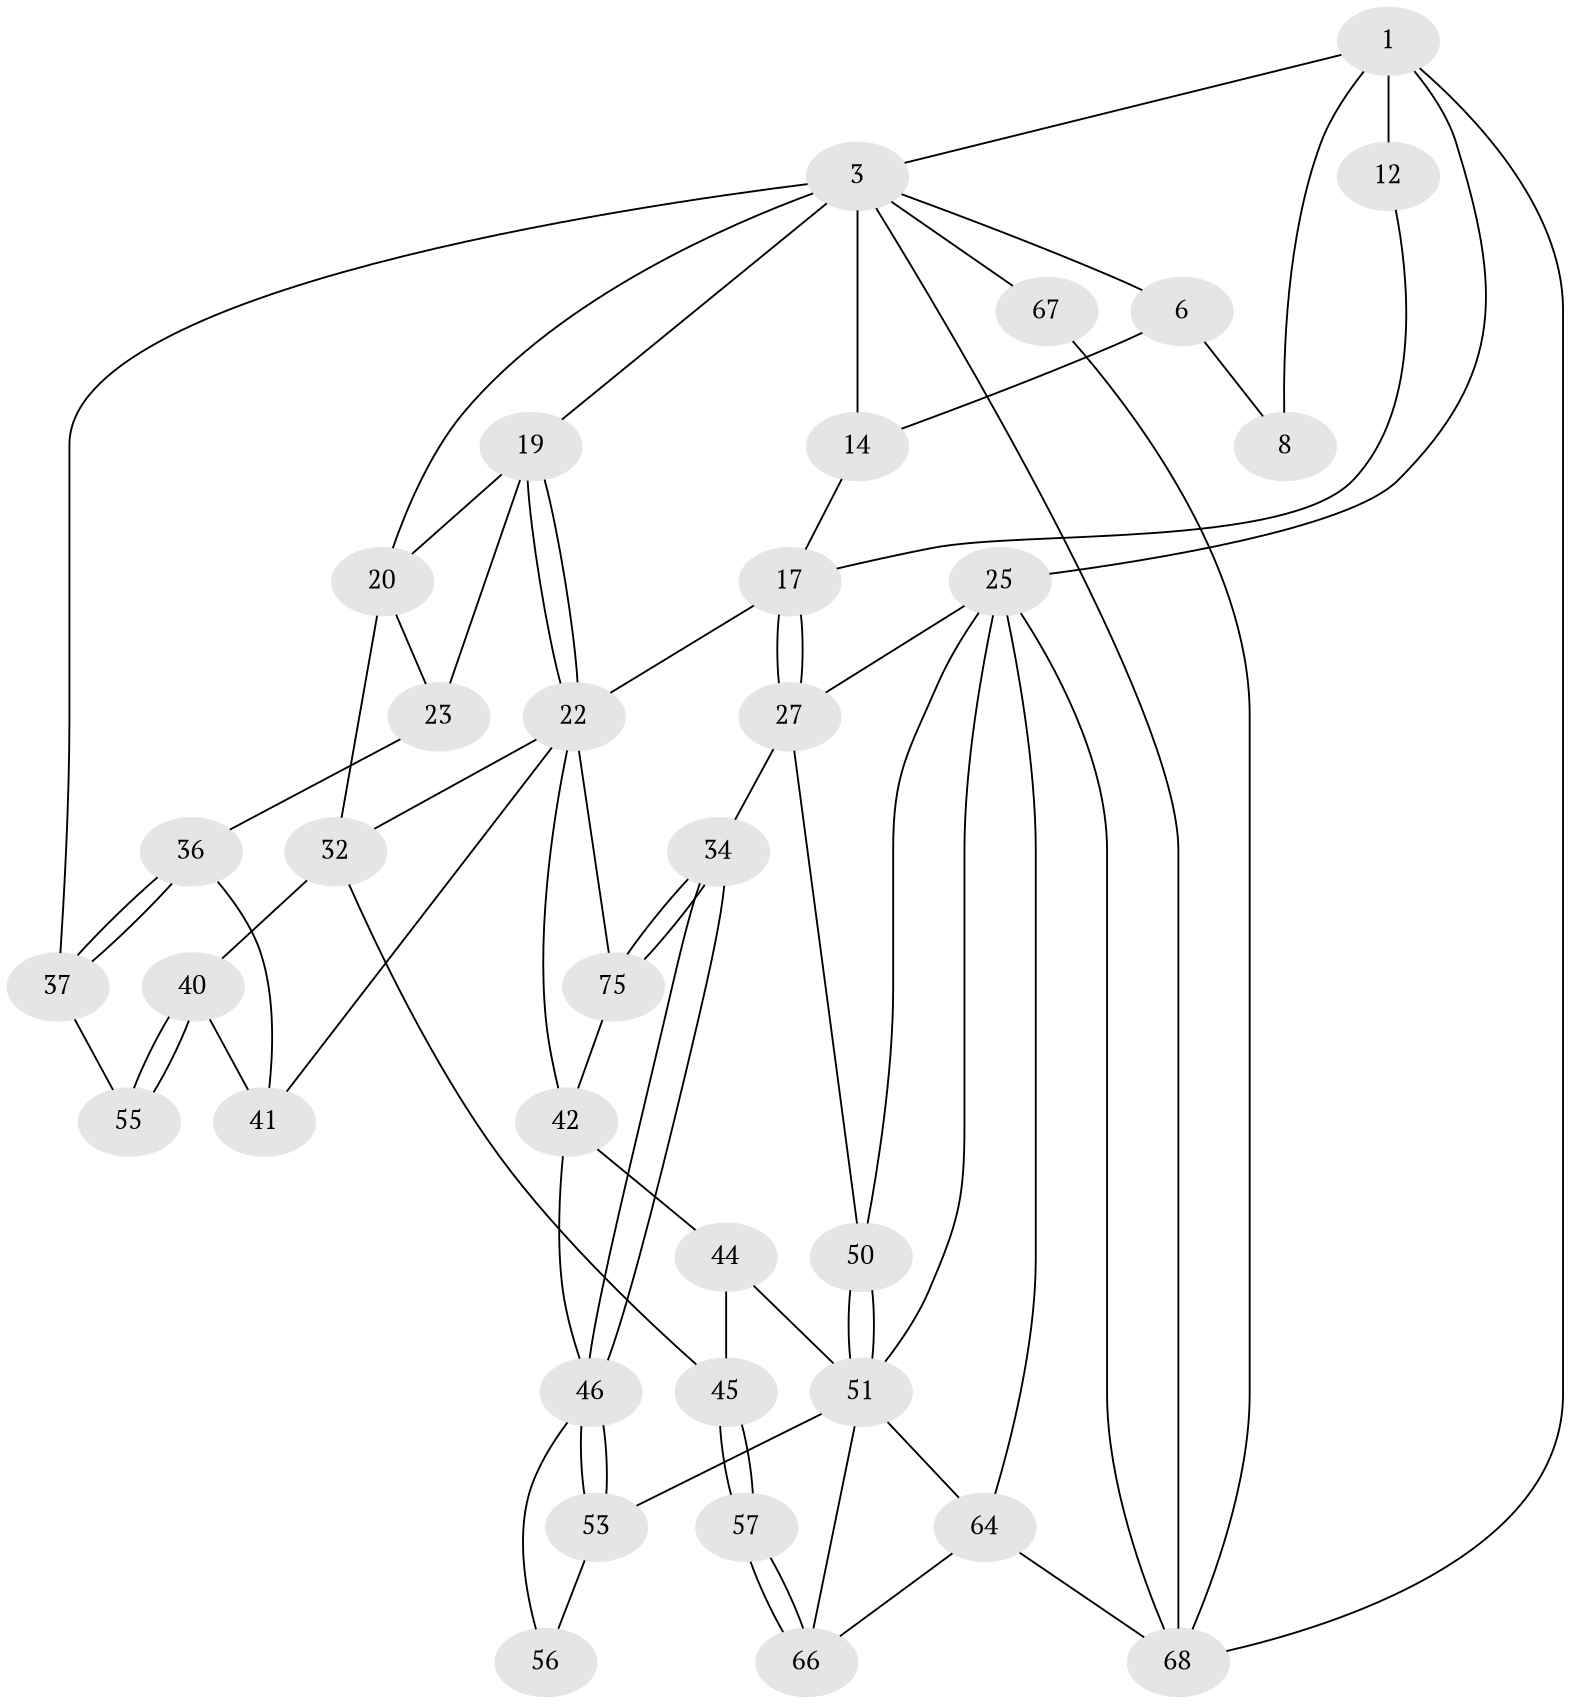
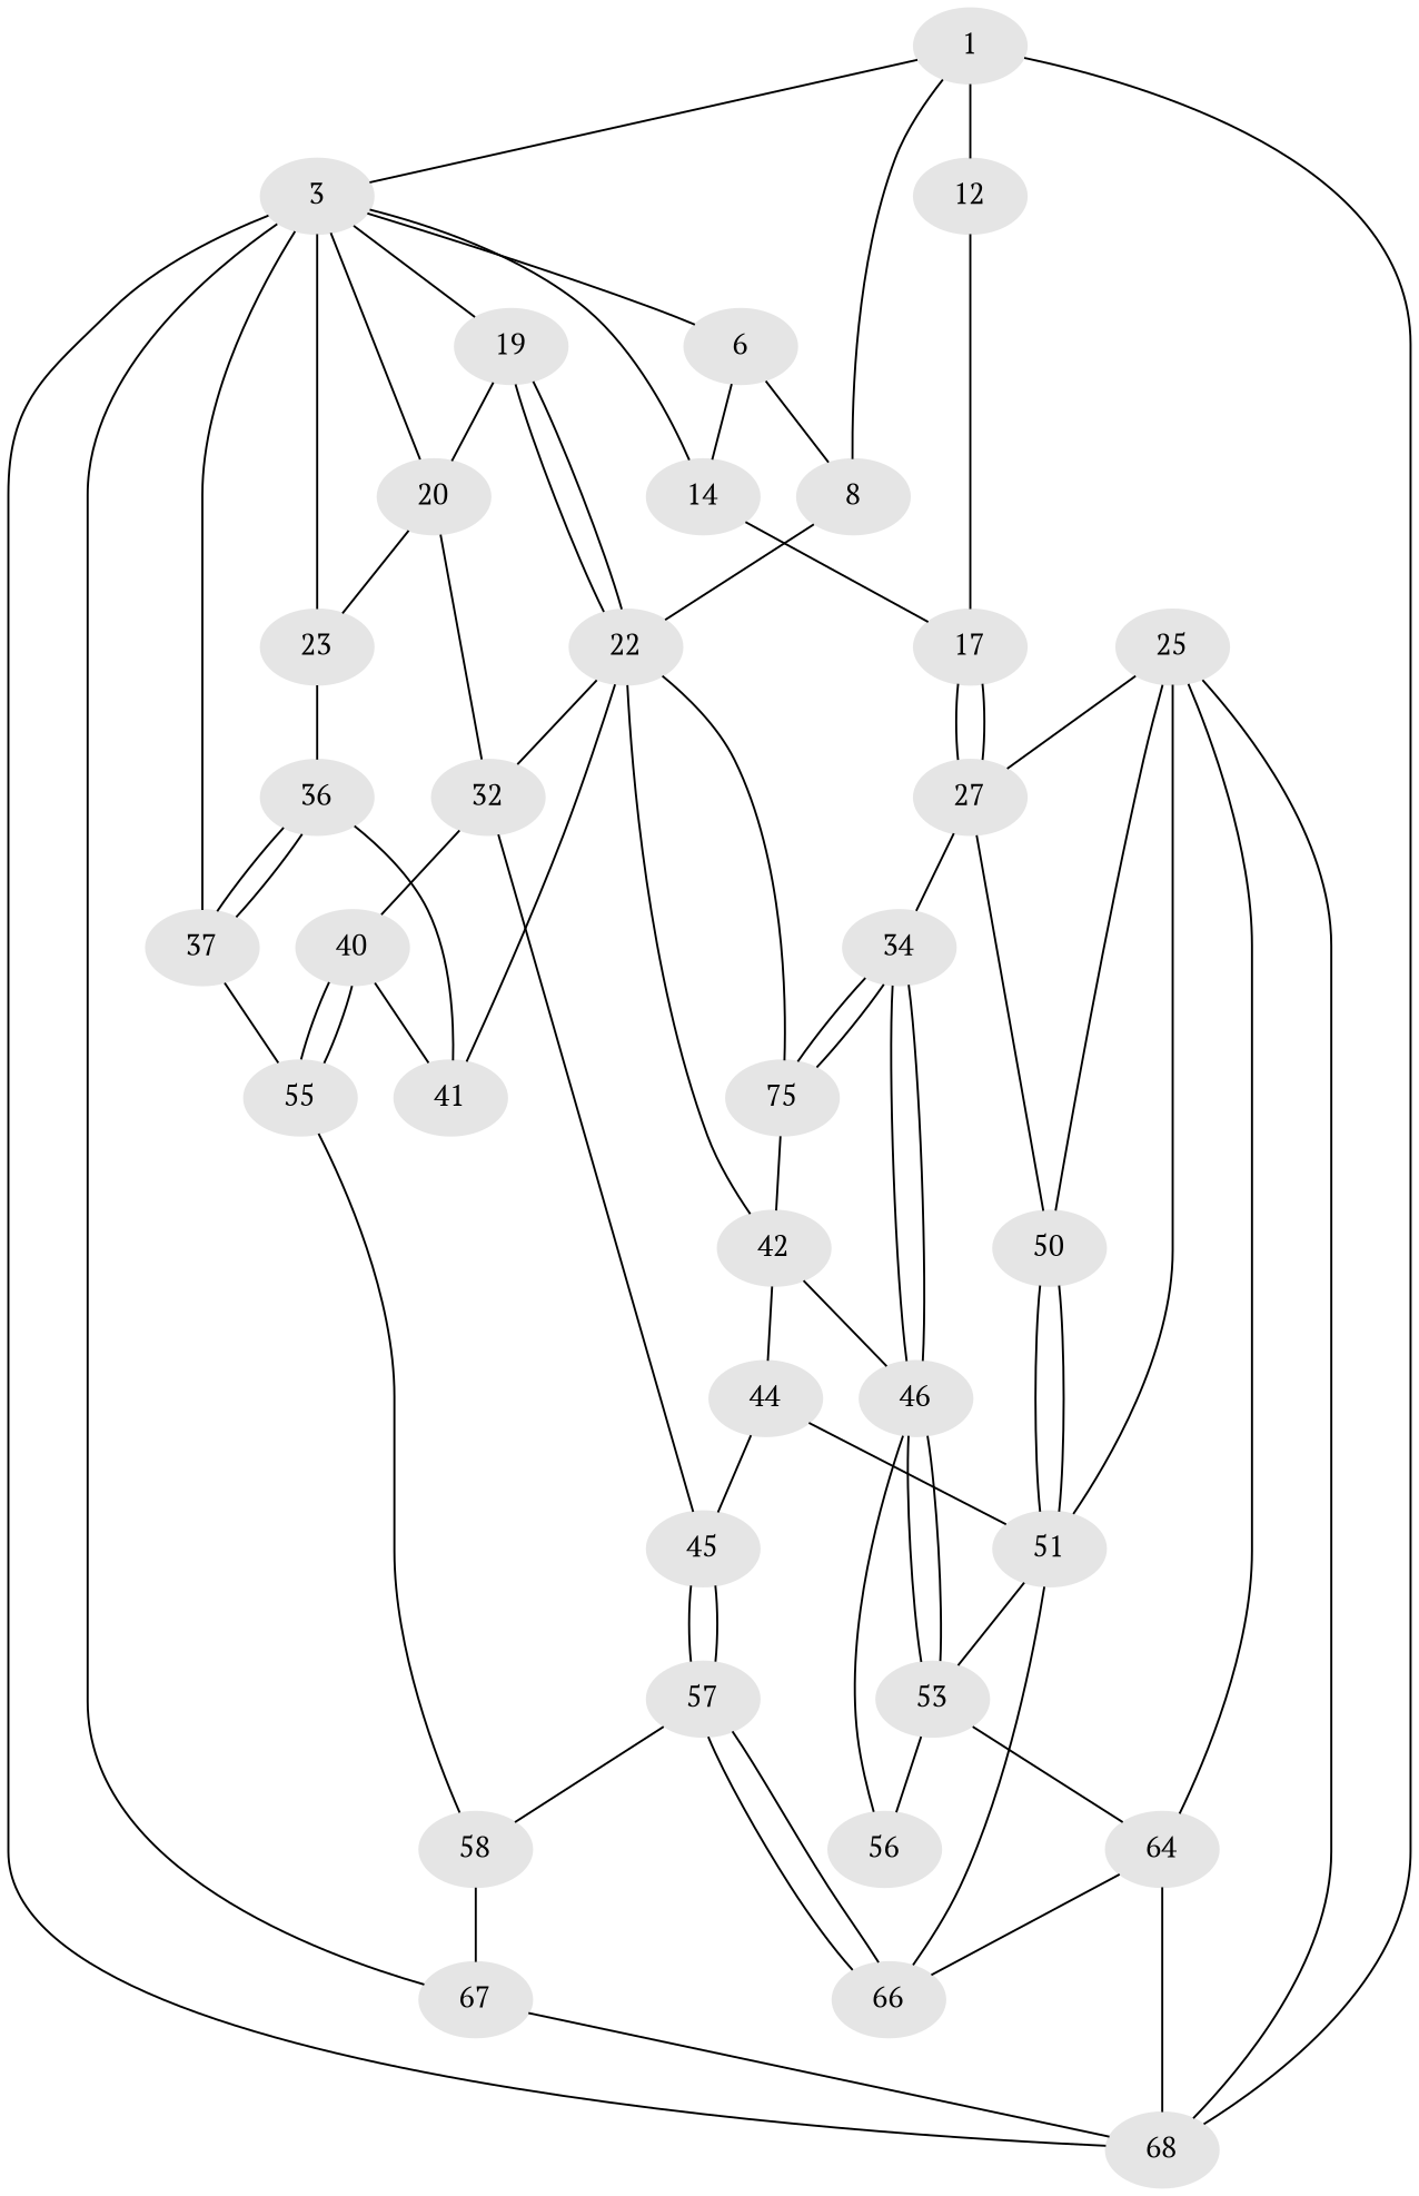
  graph {
    fontname="PT Serif"
    node [color=gray90 fontname="PT Serif" style=filled]
    edge [fontname="PT Serif"]
    1 [super="+7+2"]
    3 [super="+24+54+4"]
    8
    12 [super="+13"]
    25 [super="+63+26"]
    68 [super="+70"]
    6 [super="+9"]
    14
    19
    20 [super="+28"]
    23 [super="+29"]
    37 [super="+38+48"]
    67 [super="+69"]
    17 [super="+18"]
    27 [super="+33"]
    50
    51 [super="+62+52"]
    64 [super="+65"]
    22 [super="+30"]
    32 [super="+39"]
    36
    55
    n23 [label=75]
    42 [super="+43"]
    41
    34
    40
    45
    46 [super="+47"]
    44 [super="+60"]
    53
    66
    57
    56
+   58 [super="+59"]
    1 -- 3
    1 -- 8
    1 -- 12 [weight=3]
-   1 -- 25
    1 -- 68
    3 -- 68
    3 -- 6
    3 -- 14
    3 -- 19
    3 -- 20
-   19 -- 23 [weight=2]
+   3 -- 23 [weight=2]
    3 -- 37 [weight=2]
    3 -- 67
    12 -- 17
    25 -- 68
    25 -- 27
    25 -- 50
    25 -- 51
    25 -- 64
    6 -- 8
    6 -- 14
    14 -- 17
    19 -- 20
    19 -- 22
    19 -- 22
    20 -- 23
    20 -- 32
    23 -- 36
    37 -- 55
    67 -- 68
    17 -- 27
    17 -- 27
-   17 -- 22
+   8 -- 22
    27 -- 50
    27 -- 34
    50 -- 51
    50 -- 51
-   51 -- 64
+   53 -- 64
    51 -- 53
    51 -- 66
    64 -- 68
    64 -- 66
    22 -- 32
    22 -- n23
    22 -- 42
    22 -- 41
    32 -- 40
    32 -- 45
    36 -- 37
    36 -- 37
    36 -- 41
+   55 -- 58
    n23 -- 42
    42 -- 46
    42 -- 44
    34 -- n23
    34 -- n23
    34 -- 46
    34 -- 46
    40 -- 55
    40 -- 55
    40 -- 41
    45 -- 57
    45 -- 57
    46 -- 53
    46 -- 53
    46 -- 56
    44 -- 51
    44 -- 45
    53 -- 56
    57 -- 66
    57 -- 66
+   57 -- 58
+   58 -- 67 [weight=2]
  }
